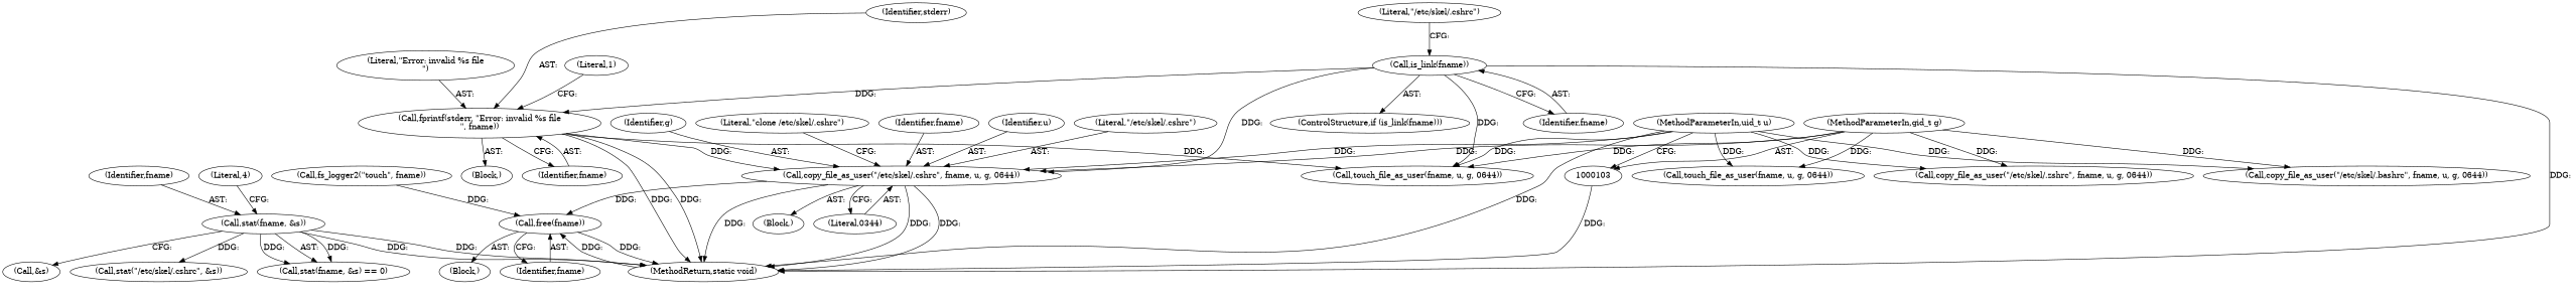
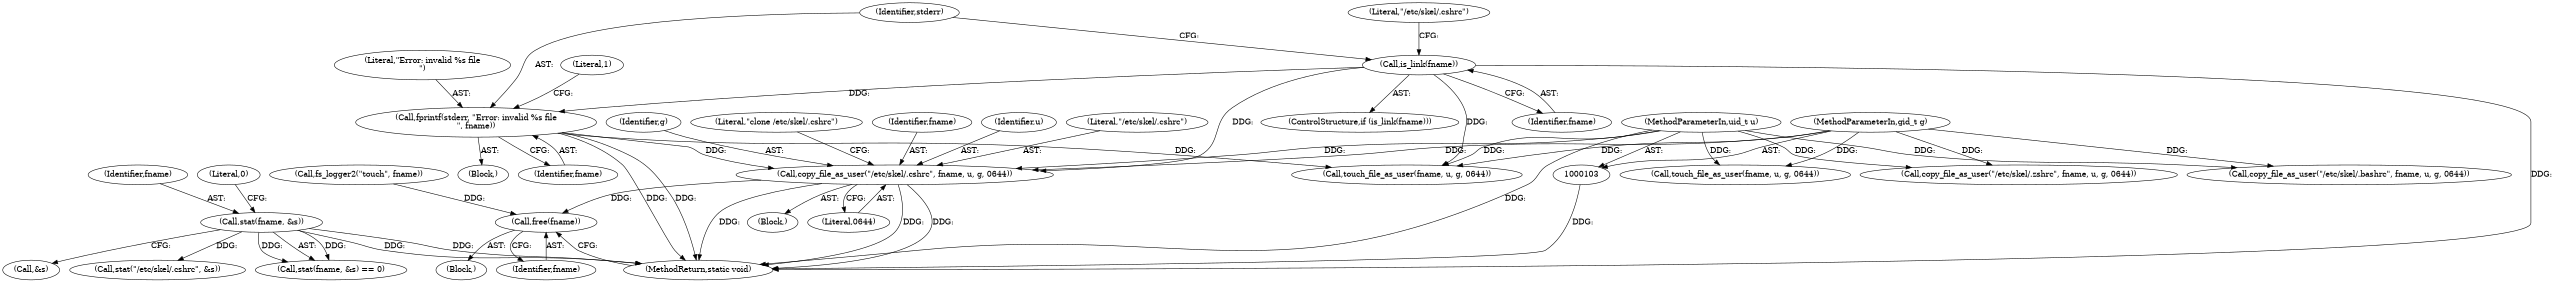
  digraph {
    n1 [label="(Call,copy_file_as_user(\"/etc/skel/.cshrc\", fname, u, g, 0644))"]
    n2 [label="(Call,free(fname))"]
-   n3 [label="(Literal,0344)"]
+   n3 [label="(Literal,0644)"]
    n4 [label="(MethodReturn,static void)"]
    n5 [label="(Block,)"]
    n6 [label="(Identifier,fname)"]
    n7 [label="(Block,)"]
    n8 [label="(Call,fprintf(stderr, \"Error: invalid %s file\n\", fname))"]
    n9 [label="(Block,)"]
    n10 [label="(Call,touch_file_as_user(fname, u, g, 0644))"]
    n11 [label="(Identifier,fname)"]
    n12 [label="(Call,is_link(fname))"]
    n13 [label="(ControlStructure,if (is_link(fname)))"]
    n14 [label="(Identifier,fname)"]
    n15 [label="(Call,stat(fname, &s))"]
    n16 [label="(Call,stat(\"/etc/skel/.cshrc\", &s))"]
    n17 [label="(Call,stat(fname, &s) == 0)"]
    n18 [label="(Call,&s)"]
    n19 [label="(MethodParameterIn,uid_t u)"]
    n20 [label="(Call,touch_file_as_user(fname, u, g, 0644))"]
    n21 [label="(Call,copy_file_as_user(\"/etc/skel/.zshrc\", fname, u, g, 0644))"]
    n22 [label="(Call,copy_file_as_user(\"/etc/skel/.bashrc\", fname, u, g, 0644))"]
    1000103
    n24 [label="(MethodParameterIn,gid_t g)"]
    n25 [label="(Identifier,g)"]
    n26 [label="(Identifier,fname)"]
    n27 [label="(Identifier,stderr)"]
    n28 [label="(Literal,\"clone /etc/skel/.cshrc\")"]
    n29 [label="(Literal,1)"]
    n30 [label="(Identifier,fname)"]
    n31 [label="(Literal,\"/etc/skel/.cshrc\")"]
    n32 [label="(Identifier,u)"]
    n33 [label="(Call,fs_logger2(\"touch\", fname))"]
    n34 [label="(Literal,\"Error: invalid %s file\n\")"]
-   n35 [label="(Literal,4)"]
+   n35 [label="(Literal,0)"]
    n36 [label="(Literal,\"/etc/skel/.cshrc\")"]
    n1 -> n2 [label="DDG: "]
    n1 -> n3 [label="CFG: "]
    n1 -> n4 [label="DDG: "]
    n1 -> n4 [label="DDG: "]
    n1 -> n4 [label="DDG: "]
    n1 -> n5 [label="AST: "]
-   n2 -> n4 [label="DDG: "]
    n2 -> n6 [label="CFG: "]
    n2 -> n7 [label="AST: "]
    n3 -> n1 [label="AST: "]
-   n4 -> n2 [label="DDG: "]
+   n4 -> n2 [label="CFG: "]
    n6 -> n2 [label="AST: "]
    n8 -> n1 [label="DDG: "]
    n8 -> n4 [label="DDG: "]
    n8 -> n4 [label="DDG: "]
    n8 -> n9 [label="AST: "]
    n8 -> n10 [label="DDG: "]
    n8 -> n11 [label="CFG: "]
    n11 -> n8 [label="AST: "]
    n12 -> n1 [label="DDG: "]
    n12 -> n4 [label="DDG: "]
    n12 -> n8 [label="DDG: "]
    n12 -> n10 [label="DDG: "]
    n12 -> n13 [label="AST: "]
    n12 -> n14 [label="CFG: "]
    n14 -> n12 [label="AST: "]
    n15 -> n4 [label="DDG: "]
    n15 -> n4 [label="DDG: "]
    n15 -> n16 [label="DDG: "]
    n15 -> n17 [label="AST: "]
    n15 -> n17 [label="DDG: "]
    n15 -> n17 [label="DDG: "]
    n15 -> n18 [label="CFG: "]
    n19 -> n1 [label="DDG: "]
    n19 -> n4 [label="DDG: "]
    n19 -> n10 [label="DDG: "]
    n19 -> n20 [label="DDG: "]
    n19 -> n21 [label="DDG: "]
    n19 -> n22 [label="DDG: "]
-   n19 -> 1000103 [label="CFG: "]
+   n19 -> 1000103 [label="AST: "]
    1000103 -> n4 [label="DDG: "]
    n24 -> n1 [label="DDG: "]
    n24 -> n10 [label="DDG: "]
    n24 -> n20 [label="DDG: "]
    n24 -> n21 [label="DDG: "]
    n24 -> n22 [label="DDG: "]
    n24 -> 1000103 [label="AST: "]
    n25 -> n1 [label="AST: "]
    n26 -> n15 [label="AST: "]
    n27 -> n8 [label="AST: "]
+   n27 -> n12 [label="CFG: "]
    n28 -> n1 [label="CFG: "]
    n29 -> n8 [label="CFG: "]
    n30 -> n1 [label="AST: "]
    n31 -> n12 [label="CFG: "]
    n32 -> n1 [label="AST: "]
    n33 -> n2 [label="DDG: "]
    n34 -> n8 [label="AST: "]
    n35 -> n15 [label="CFG: "]
    n36 -> n1 [label="AST: "]
  }
